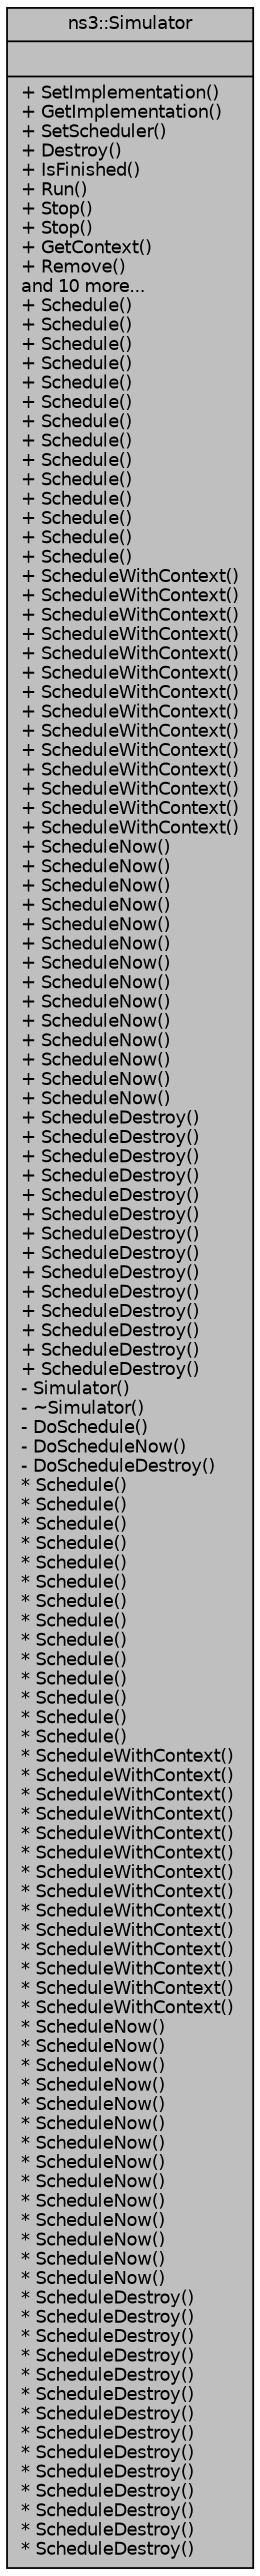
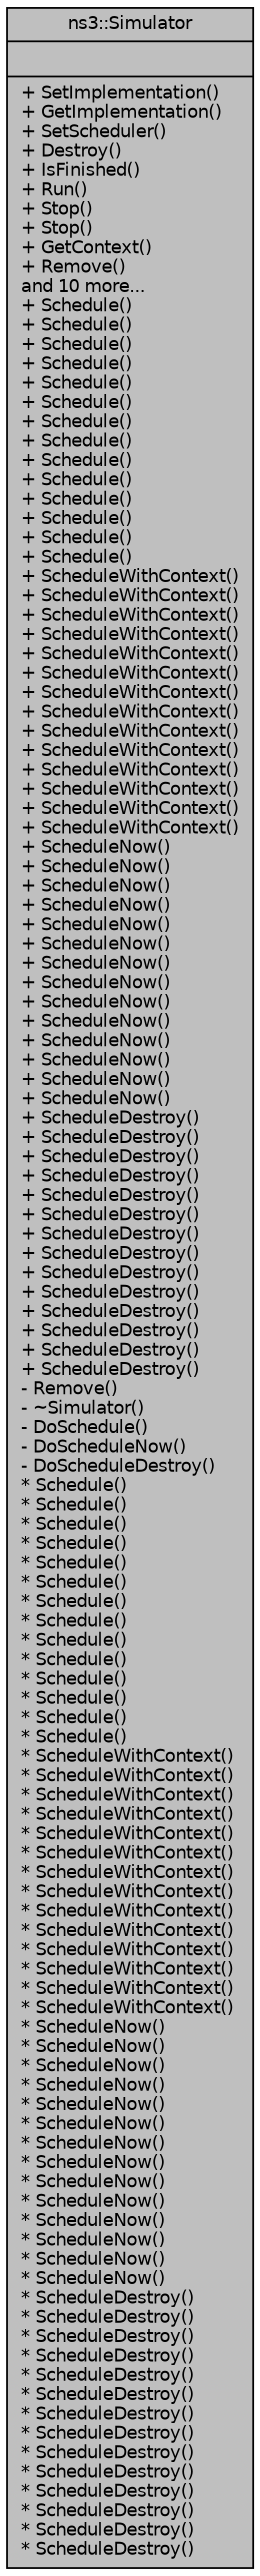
  digraph {
-   n1 [color=black fillcolor=grey75 fontcolor=black fontname=Helvetica fontsize=10 height=0.2 label="{ns3::Simulator\n||+ SetImplementation()\l+ GetImplementation()\l+ SetScheduler()\l+ Destroy()\l+ IsFinished()\l+ Run()\l+ Stop()\l+ Stop()\l+ GetContext()\l+ Remove()\land 10 more...\l+ Schedule()\l+ Schedule()\l+ Schedule()\l+ Schedule()\l+ Schedule()\l+ Schedule()\l+ Schedule()\l+ Schedule()\l+ Schedule()\l+ Schedule()\l+ Schedule()\l+ Schedule()\l+ Schedule()\l+ Schedule()\l+ ScheduleWithContext()\l+ ScheduleWithContext()\l+ ScheduleWithContext()\l+ ScheduleWithContext()\l+ ScheduleWithContext()\l+ ScheduleWithContext()\l+ ScheduleWithContext()\l+ ScheduleWithContext()\l+ ScheduleWithContext()\l+ ScheduleWithContext()\l+ ScheduleWithContext()\l+ ScheduleWithContext()\l+ ScheduleWithContext()\l+ ScheduleWithContext()\l+ ScheduleNow()\l+ ScheduleNow()\l+ ScheduleNow()\l+ ScheduleNow()\l+ ScheduleNow()\l+ ScheduleNow()\l+ ScheduleNow()\l+ ScheduleNow()\l+ ScheduleNow()\l+ ScheduleNow()\l+ ScheduleNow()\l+ ScheduleNow()\l+ ScheduleNow()\l+ ScheduleNow()\l+ ScheduleDestroy()\l+ ScheduleDestroy()\l+ ScheduleDestroy()\l+ ScheduleDestroy()\l+ ScheduleDestroy()\l+ ScheduleDestroy()\l+ ScheduleDestroy()\l+ ScheduleDestroy()\l+ ScheduleDestroy()\l+ ScheduleDestroy()\l+ ScheduleDestroy()\l+ ScheduleDestroy()\l+ ScheduleDestroy()\l+ ScheduleDestroy()\l- Simulator()\l- ~Simulator()\l- DoSchedule()\l- DoScheduleNow()\l- DoScheduleDestroy()\l* Schedule()\l* Schedule()\l* Schedule()\l* Schedule()\l* Schedule()\l* Schedule()\l* Schedule()\l* Schedule()\l* Schedule()\l* Schedule()\l* Schedule()\l* Schedule()\l* Schedule()\l* Schedule()\l* ScheduleWithContext()\l* ScheduleWithContext()\l* ScheduleWithContext()\l* ScheduleWithContext()\l* ScheduleWithContext()\l* ScheduleWithContext()\l* ScheduleWithContext()\l* ScheduleWithContext()\l* ScheduleWithContext()\l* ScheduleWithContext()\l* ScheduleWithContext()\l* ScheduleWithContext()\l* ScheduleWithContext()\l* ScheduleWithContext()\l* ScheduleNow()\l* ScheduleNow()\l* ScheduleNow()\l* ScheduleNow()\l* ScheduleNow()\l* ScheduleNow()\l* ScheduleNow()\l* ScheduleNow()\l* ScheduleNow()\l* ScheduleNow()\l* ScheduleNow()\l* ScheduleNow()\l* ScheduleNow()\l* ScheduleNow()\l* ScheduleDestroy()\l* ScheduleDestroy()\l* ScheduleDestroy()\l* ScheduleDestroy()\l* ScheduleDestroy()\l* ScheduleDestroy()\l* ScheduleDestroy()\l* ScheduleDestroy()\l* ScheduleDestroy()\l* ScheduleDestroy()\l* ScheduleDestroy()\l* ScheduleDestroy()\l* ScheduleDestroy()\l* ScheduleDestroy()\l}" shape=record style=filled width=0.4]
+   n1 [color=black fillcolor=grey75 fontcolor=black fontname=Helvetica fontsize=10 height=0.2 label="{ns3::Simulator\n||+ SetImplementation()\l+ GetImplementation()\l+ SetScheduler()\l+ Destroy()\l+ IsFinished()\l+ Run()\l+ Stop()\l+ Stop()\l+ GetContext()\l+ Remove()\land 10 more...\l+ Schedule()\l+ Schedule()\l+ Schedule()\l+ Schedule()\l+ Schedule()\l+ Schedule()\l+ Schedule()\l+ Schedule()\l+ Schedule()\l+ Schedule()\l+ Schedule()\l+ Schedule()\l+ Schedule()\l+ Schedule()\l+ ScheduleWithContext()\l+ ScheduleWithContext()\l+ ScheduleWithContext()\l+ ScheduleWithContext()\l+ ScheduleWithContext()\l+ ScheduleWithContext()\l+ ScheduleWithContext()\l+ ScheduleWithContext()\l+ ScheduleWithContext()\l+ ScheduleWithContext()\l+ ScheduleWithContext()\l+ ScheduleWithContext()\l+ ScheduleWithContext()\l+ ScheduleWithContext()\l+ ScheduleNow()\l+ ScheduleNow()\l+ ScheduleNow()\l+ ScheduleNow()\l+ ScheduleNow()\l+ ScheduleNow()\l+ ScheduleNow()\l+ ScheduleNow()\l+ ScheduleNow()\l+ ScheduleNow()\l+ ScheduleNow()\l+ ScheduleNow()\l+ ScheduleNow()\l+ ScheduleNow()\l+ ScheduleDestroy()\l+ ScheduleDestroy()\l+ ScheduleDestroy()\l+ ScheduleDestroy()\l+ ScheduleDestroy()\l+ ScheduleDestroy()\l+ ScheduleDestroy()\l+ ScheduleDestroy()\l+ ScheduleDestroy()\l+ ScheduleDestroy()\l+ ScheduleDestroy()\l+ ScheduleDestroy()\l+ ScheduleDestroy()\l+ ScheduleDestroy()\l- Remove()\l- ~Simulator()\l- DoSchedule()\l- DoScheduleNow()\l- DoScheduleDestroy()\l* Schedule()\l* Schedule()\l* Schedule()\l* Schedule()\l* Schedule()\l* Schedule()\l* Schedule()\l* Schedule()\l* Schedule()\l* Schedule()\l* Schedule()\l* Schedule()\l* Schedule()\l* Schedule()\l* ScheduleWithContext()\l* ScheduleWithContext()\l* ScheduleWithContext()\l* ScheduleWithContext()\l* ScheduleWithContext()\l* ScheduleWithContext()\l* ScheduleWithContext()\l* ScheduleWithContext()\l* ScheduleWithContext()\l* ScheduleWithContext()\l* ScheduleWithContext()\l* ScheduleWithContext()\l* ScheduleWithContext()\l* ScheduleWithContext()\l* ScheduleNow()\l* ScheduleNow()\l* ScheduleNow()\l* ScheduleNow()\l* ScheduleNow()\l* ScheduleNow()\l* ScheduleNow()\l* ScheduleNow()\l* ScheduleNow()\l* ScheduleNow()\l* ScheduleNow()\l* ScheduleNow()\l* ScheduleNow()\l* ScheduleNow()\l* ScheduleDestroy()\l* ScheduleDestroy()\l* ScheduleDestroy()\l* ScheduleDestroy()\l* ScheduleDestroy()\l* ScheduleDestroy()\l* ScheduleDestroy()\l* ScheduleDestroy()\l* ScheduleDestroy()\l* ScheduleDestroy()\l* ScheduleDestroy()\l* ScheduleDestroy()\l* ScheduleDestroy()\l* ScheduleDestroy()\l}" shape=record style=filled width=0.4]
  }
